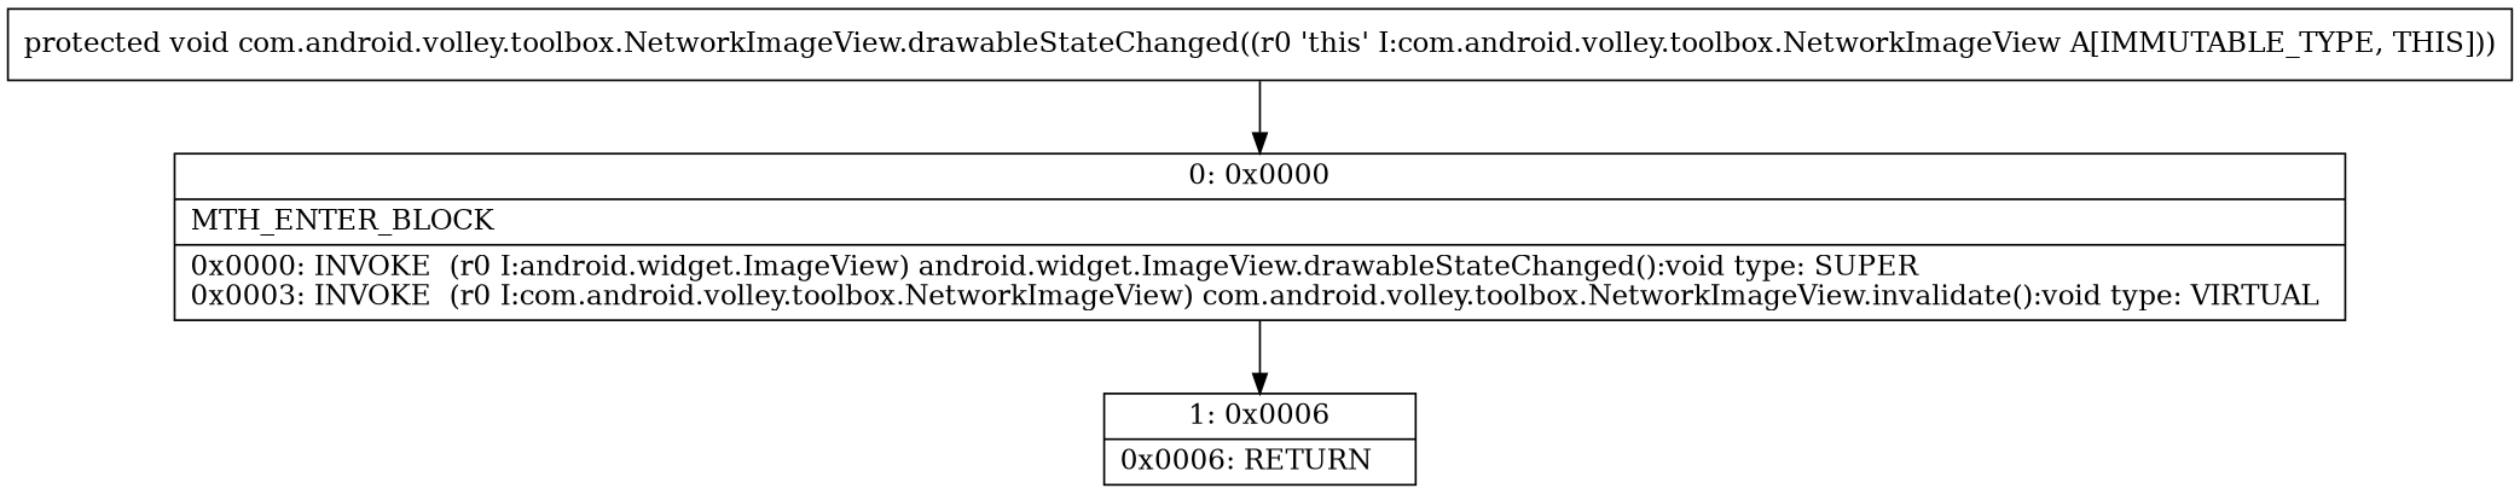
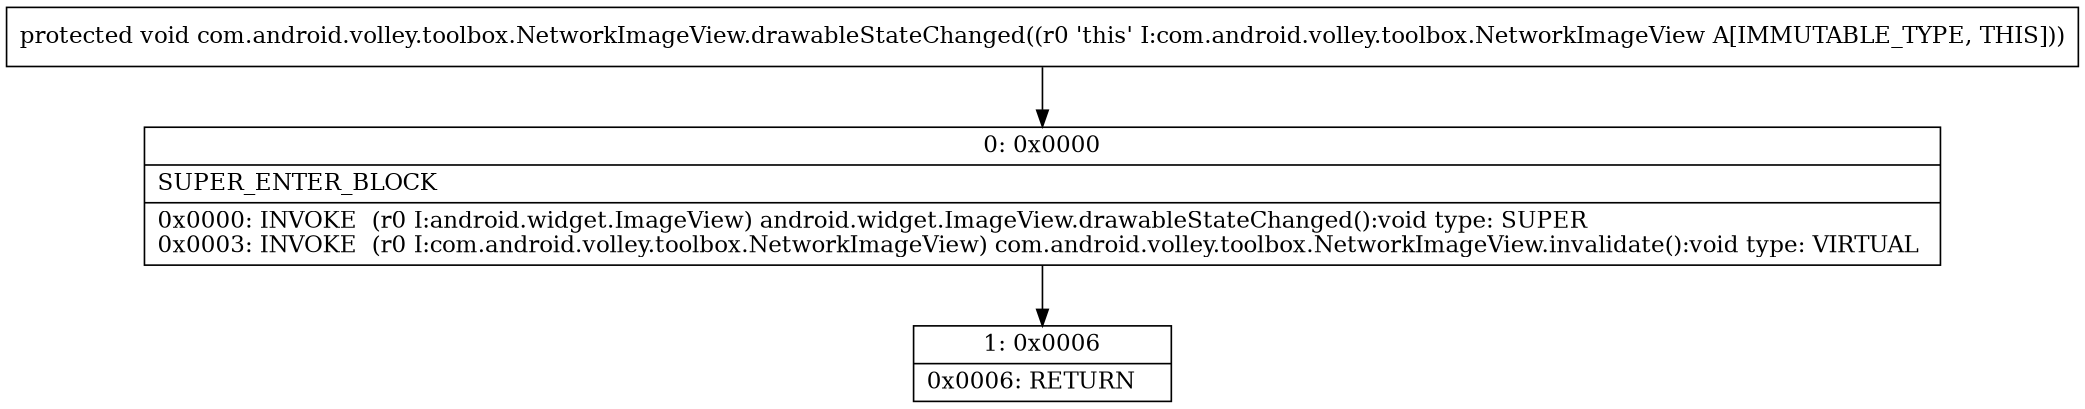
  digraph {
    node [shape=record]
-   n1 [label="{0\:\ 0x0000|MTH_ENTER_BLOCK\l|0x0000: INVOKE  (r0 I:android.widget.ImageView) android.widget.ImageView.drawableStateChanged():void type: SUPER \l0x0003: INVOKE  (r0 I:com.android.volley.toolbox.NetworkImageView) com.android.volley.toolbox.NetworkImageView.invalidate():void type: VIRTUAL \l}"]
+   n1 [label="{0\:\ 0x0000|SUPER_ENTER_BLOCK\l|0x0000: INVOKE  (r0 I:android.widget.ImageView) android.widget.ImageView.drawableStateChanged():void type: SUPER \l0x0003: INVOKE  (r0 I:com.android.volley.toolbox.NetworkImageView) com.android.volley.toolbox.NetworkImageView.invalidate():void type: VIRTUAL \l}"]
    n2 [label="{1\:\ 0x0006|0x0006: RETURN   \l}"]
    n3 [label="{protected void com.android.volley.toolbox.NetworkImageView.drawableStateChanged((r0 'this' I:com.android.volley.toolbox.NetworkImageView A[IMMUTABLE_TYPE, THIS])) }"]
    n1 -> n2
    n3 -> n1
  }
